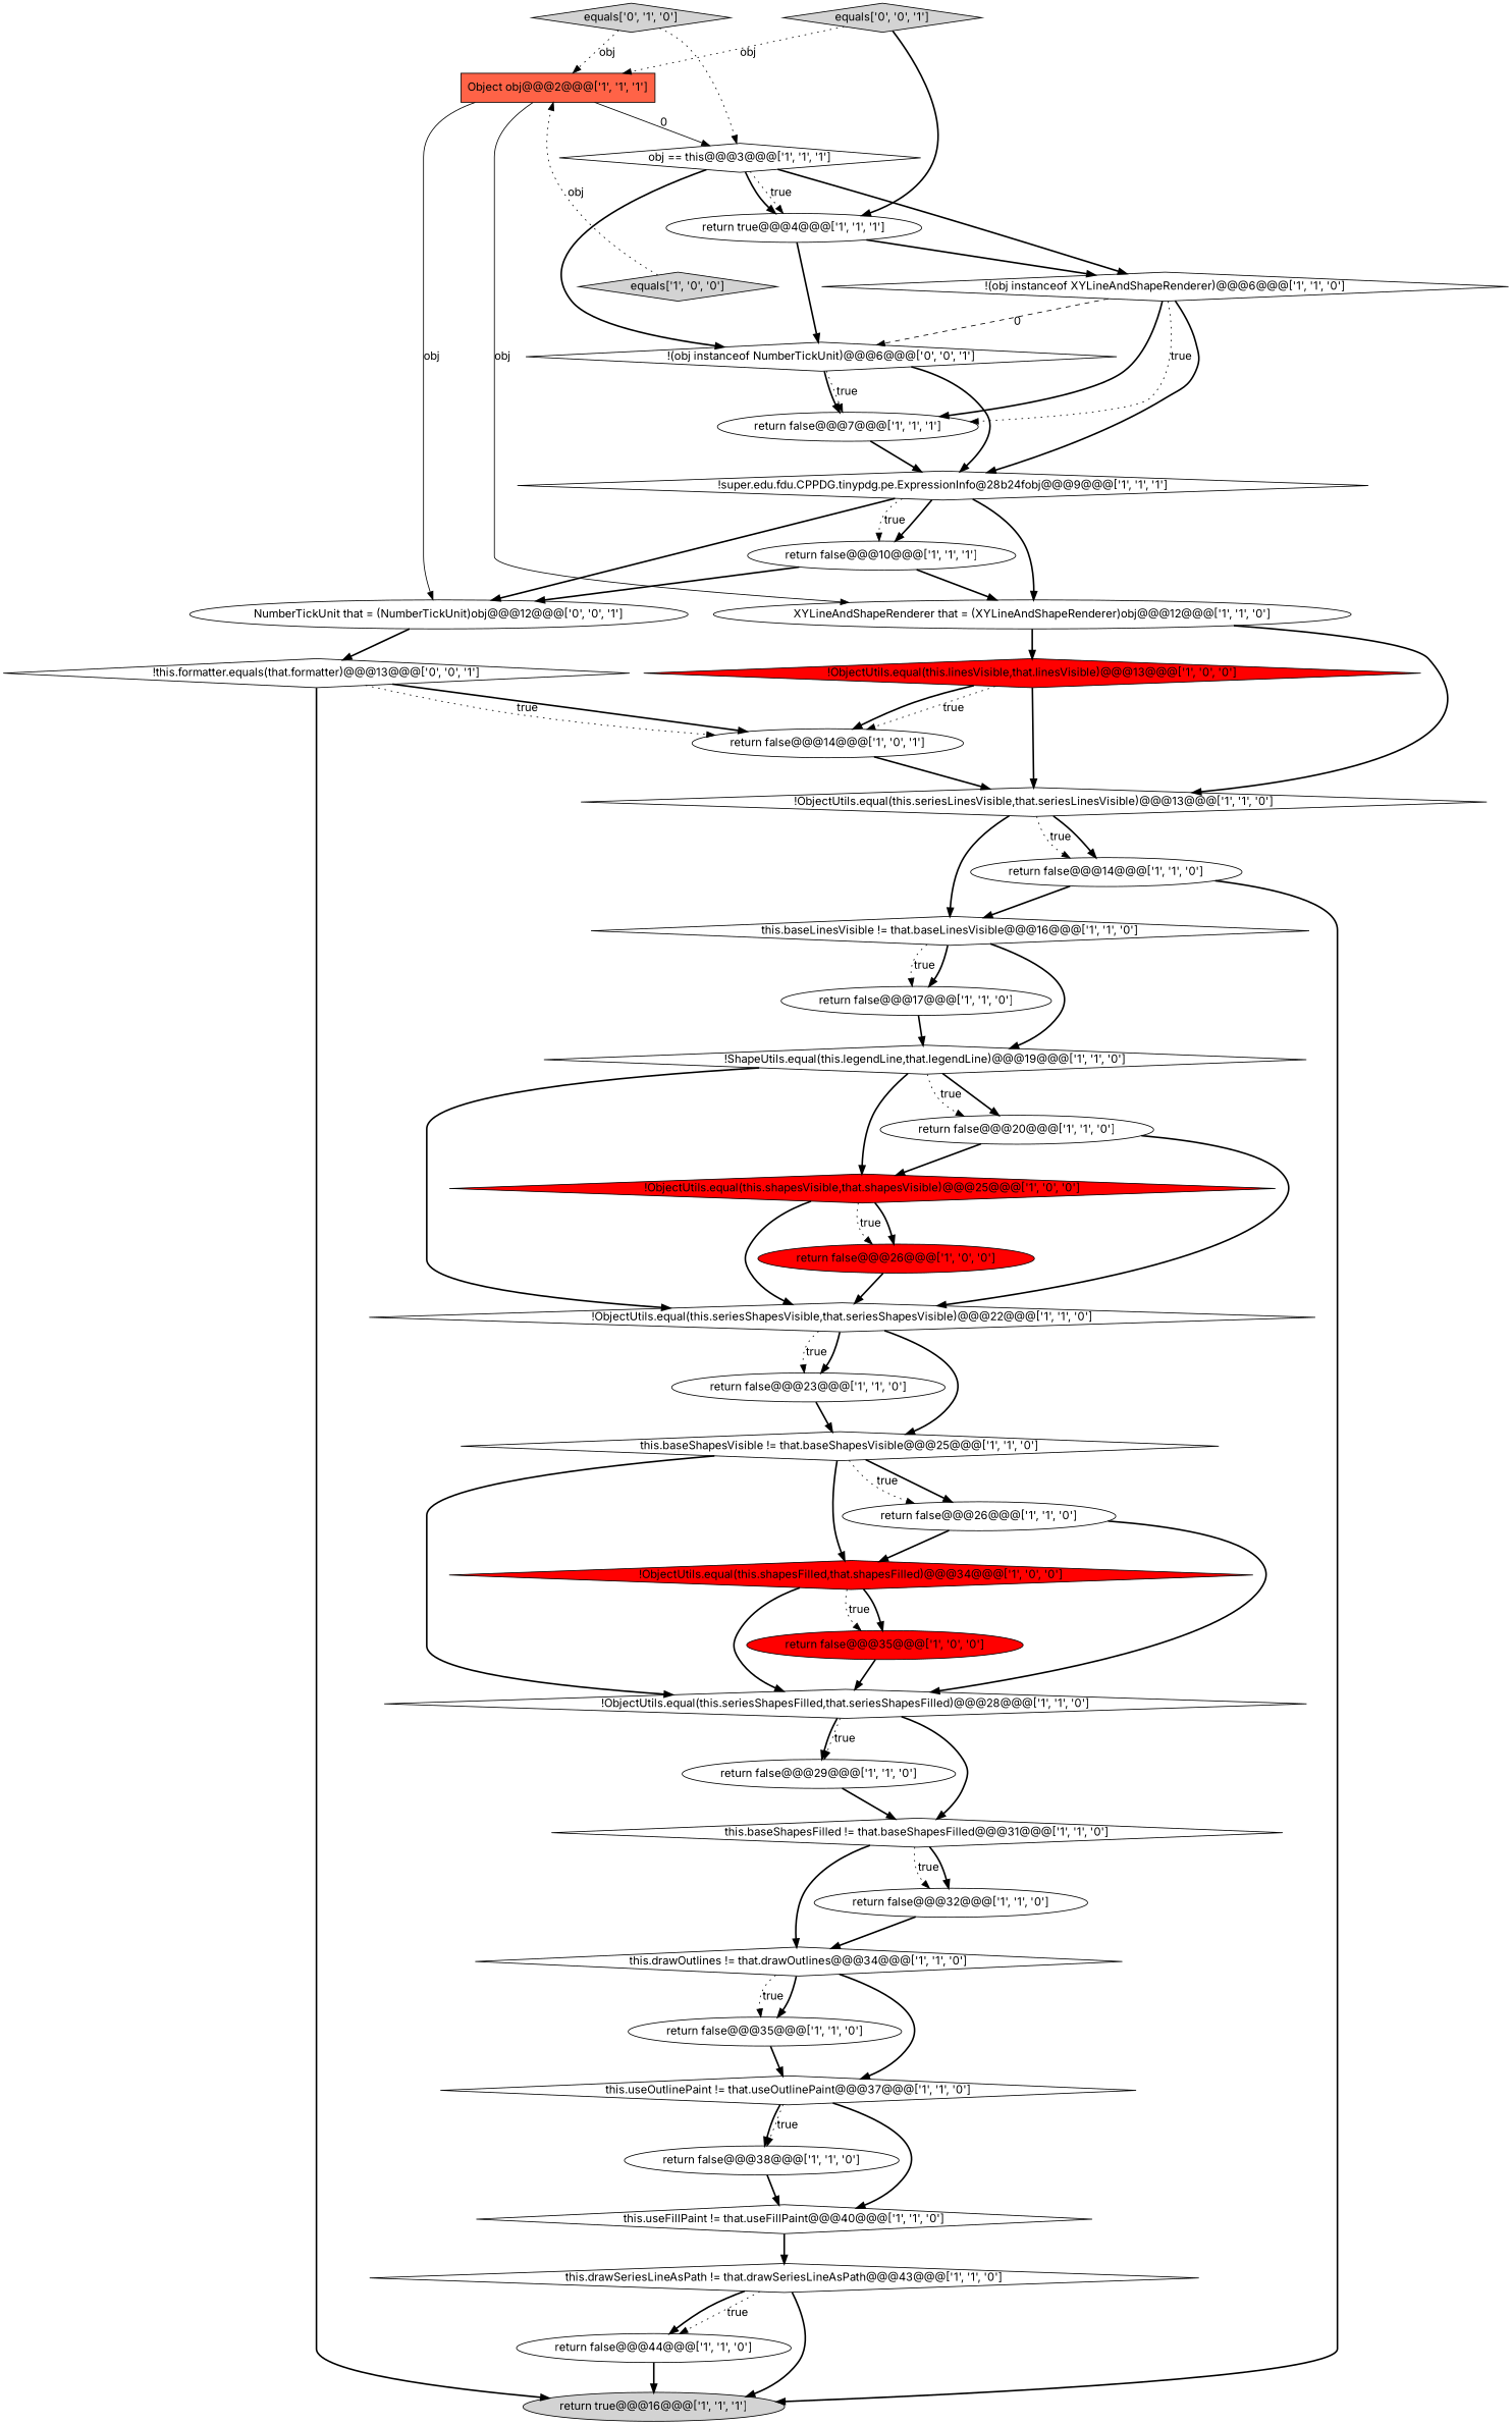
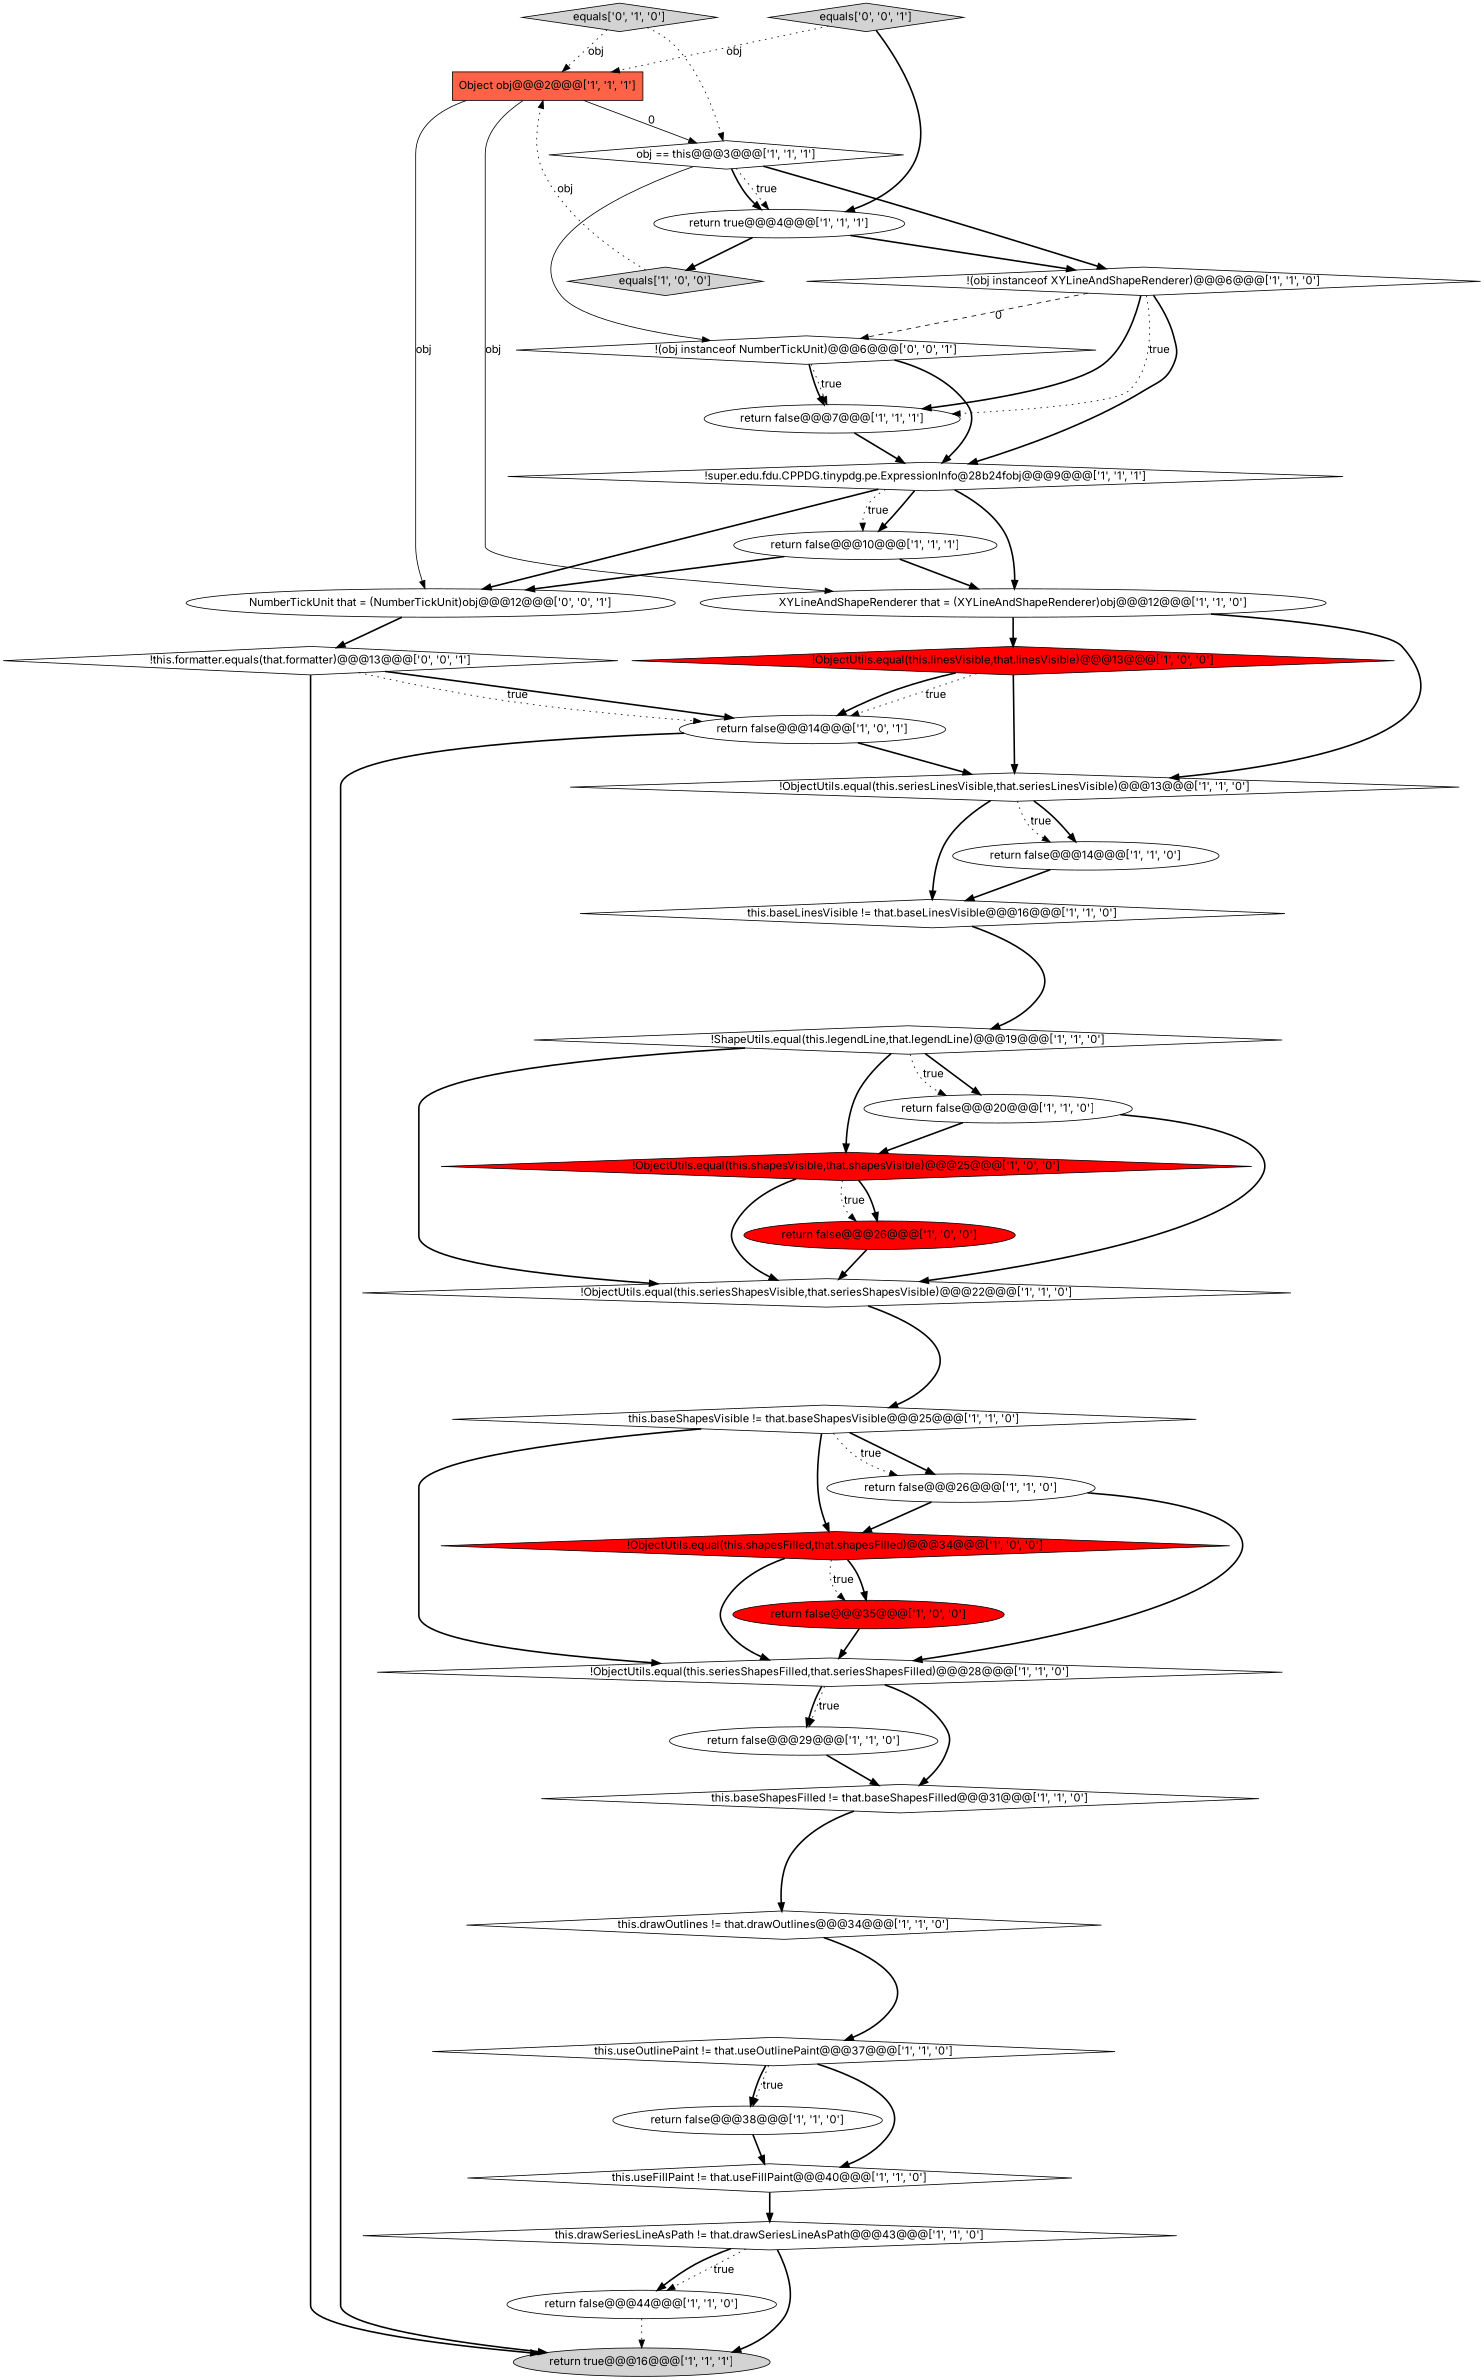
  digraph {
    fontname=Inter
    node [fillcolor=white fontname=Inter shape=diamond style=filled]
    edge [fontname=Inter style=bold]
    n1 [label="!ShapeUtils.equal(this.legendLine,that.legendLine)@@@19@@@['1', '1', '0']"]
    n2 [label="!ObjectUtils.equal(this.seriesShapesVisible,that.seriesShapesVisible)@@@22@@@['1', '1', '0']"]
    n3 [label="return false@@@20@@@['1', '1', '0']" shape=ellipse]
    n4 [fillcolor=red label="!ObjectUtils.equal(this.shapesVisible,that.shapesVisible)@@@25@@@['1', '0', '0']"]
    n5 [label="this.baseShapesVisible != that.baseShapesVisible@@@25@@@['1', '1', '0']"]
-   n6 [label="return false@@@23@@@['1', '1', '0']" shape=ellipse]
    n7 [fillcolor=red label="return false@@@26@@@['1', '0', '0']" shape=ellipse]
    n8 [label="!super.edu.fdu.CPPDG.tinypdg.pe.ExpressionInfo@28b24fobj@@@9@@@['1', '1', '1']"]
    n9 [label="XYLineAndShapeRenderer that = (XYLineAndShapeRenderer)obj@@@12@@@['1', '1', '0']" shape=ellipse]
    n10 [label="return false@@@10@@@['1', '1', '1']" shape=ellipse]
    n11 [label="NumberTickUnit that = (NumberTickUnit)obj@@@12@@@['0', '0', '1']" shape=ellipse]
    n12 [label="!ObjectUtils.equal(this.seriesLinesVisible,that.seriesLinesVisible)@@@13@@@['1', '1', '0']"]
    n13 [fillcolor=red label="!ObjectUtils.equal(this.linesVisible,that.linesVisible)@@@13@@@['1', '0', '0']"]
    n14 [label="!this.formatter.equals(that.formatter)@@@13@@@['0', '0', '1']"]
    n15 [label="return false@@@26@@@['1', '1', '0']" shape=ellipse]
    n16 [label="!ObjectUtils.equal(this.seriesShapesFilled,that.seriesShapesFilled)@@@28@@@['1', '1', '0']"]
    n17 [fillcolor=red label="!ObjectUtils.equal(this.shapesFilled,that.shapesFilled)@@@34@@@['1', '0', '0']"]
    n18 [fillcolor=lightgray label="return true@@@16@@@['1', '1', '1']" shape=ellipse]
    n19 [label="return false@@@14@@@['1', '1', '0']" shape=ellipse]
    n20 [label="this.baseLinesVisible != that.baseLinesVisible@@@16@@@['1', '1', '0']"]
-   n21 [label="return false@@@17@@@['1', '1', '0']" shape=ellipse]
    n22 [label="!(obj instanceof NumberTickUnit)@@@6@@@['0', '0', '1']"]
    n23 [label="return false@@@7@@@['1', '1', '1']" shape=ellipse]
-   n24 [label="return false@@@32@@@['1', '1', '0']" shape=ellipse]
    n25 [label="this.drawOutlines != that.drawOutlines@@@34@@@['1', '1', '0']"]
-   n26 [label="return false@@@35@@@['1', '1', '0']" shape=ellipse]
    n27 [label="this.useOutlinePaint != that.useOutlinePaint@@@37@@@['1', '1', '0']"]
    n28 [label="return false@@@14@@@['1', '0', '1']" shape=ellipse]
    n29 [label="this.drawSeriesLineAsPath != that.drawSeriesLineAsPath@@@43@@@['1', '1', '0']"]
    n30 [label="return false@@@44@@@['1', '1', '0']" shape=ellipse]
    n31 [label="return false@@@29@@@['1', '1', '0']" shape=ellipse]
    n32 [label="this.baseShapesFilled != that.baseShapesFilled@@@31@@@['1', '1', '0']"]
    n33 [fillcolor=lightgray label="equals['1', '0', '0']"]
    n34 [fillcolor=tomato label="Object obj@@@2@@@['1', '1', '1']" shape=box]
    n35 [label="obj == this@@@3@@@['1', '1', '1']"]
    n36 [label="return true@@@4@@@['1', '1', '1']" shape=ellipse]
    n37 [label="!(obj instanceof XYLineAndShapeRenderer)@@@6@@@['1', '1', '0']"]
    n38 [fillcolor=red label="return false@@@35@@@['1', '0', '0']" shape=ellipse]
    n39 [label="return false@@@38@@@['1', '1', '0']" shape=ellipse]
    n40 [label="this.useFillPaint != that.useFillPaint@@@40@@@['1', '1', '0']"]
    n41 [fillcolor=lightgray label="equals['0', '1', '0']"]
    n42 [fillcolor=lightgray label="equals['0', '0', '1']"]
    n1 -> n2
    n1 -> n3
    n1 -> n3 [label=true style=dotted]
    n1 -> n4
    n2 -> n5
-   n2 -> n6
-   n2 -> n6 [label=true style=dotted]
    n3 -> n2
    n3 -> n4
    n4 -> n2
    n4 -> n7
    n4 -> n7 [label=true style=dotted]
    n5 -> n15
    n5 -> n15 [label=true style=dotted]
    n5 -> n16
    n5 -> n17
-   n6 -> n5
    n7 -> n2
    n8 -> n9
    n8 -> n10
    n8 -> n10 [label=true style=dotted]
    n8 -> n11
    n9 -> n12
    n9 -> n13
    n10 -> n9
    n10 -> n11
    n11 -> n14
    n12 -> n19 [label=true style=dotted]
    n12 -> n19
    n12 -> n20
    n13 -> n12
    n13 -> n28 [label=true style=dotted]
    n13 -> n28
    n14 -> n18
    n14 -> n28
    n14 -> n28 [label=true style=dotted]
    n15 -> n16
    n15 -> n17
    n16 -> n31 [label=true style=dotted]
    n16 -> n31
    n16 -> n32
    n17 -> n16
    n17 -> n38
    n17 -> n38 [label=true style=dotted]
    n19 -> n20
    n20 -> n1
-   n20 -> n21
-   n20 -> n21 [label=true style=dotted]
-   n21 -> n1
    n22 -> n8
    n22 -> n23
    n22 -> n23 [label=true style=dotted]
    n23 -> n8
-   n24 -> n25
-   n25 -> n26
-   n25 -> n26 [label=true style=dotted]
    n25 -> n27
-   n26 -> n27
    n27 -> n39 [label=true style=dotted]
    n27 -> n39
    n27 -> n40
    n28 -> n12
-   n19 -> n18
+   n28 -> n18
    n29 -> n18
    n29 -> n30 [label=true style=dotted]
    n29 -> n30
-   n30 -> n18
+   n30 -> n18 [style=dotted]
    n31 -> n32
-   n32 -> n24 [label=true style=dotted]
-   n32 -> n24
    n32 -> n25
    n33 -> n34 [label=obj style=dotted]
    n34 -> n9 [label=obj style=solid]
    n34 -> n11 [label=obj style=solid]
    n34 -> n35 [label=0 style=solid]
-   n35 -> n22
+   n35 -> n22 [style=solid]
    n35 -> n36 [label=true style=dotted]
    n35 -> n36
    n35 -> n37
-   n36 -> n22
+   n36 -> n33
    n36 -> n37
    n37 -> n8
    n37 -> n22 [label=0 style=dashed]
    n37 -> n23 [label=true style=dotted]
    n37 -> n23
    n38 -> n16
    n39 -> n40
    n40 -> n29
    n41 -> n34 [label=obj style=dotted]
    n41 -> n35 [style=dotted]
    n42 -> n34 [label=obj style=dotted]
    n42 -> n36
  }
